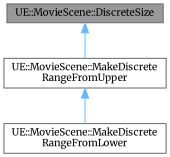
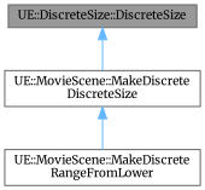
  digraph {
    fontname=Merriweather
    rankdir=TB
    node [color=grey40 fillcolor=white fontname=Merriweather fontsize=10 shape=box style=filled]
    edge [color=steelblue1 dir=back fontname=Merriweather fontsize=10 labelfontname=Helvetica labelfontsize=10 style=solid]
-   n1 [color=gray40 fillcolor=grey60 fontcolor=black height=0.2 label="UE::MovieScene::DiscreteSize" width=0.4]
-   n2 [height=0.2 label="UE::MovieScene::MakeDiscrete\lRangeFromUpper" width=0.4]
+   n1 [color=gray40 fillcolor=grey60 fontcolor=black height=0.2 label="UE::DiscreteSize::DiscreteSize" width=0.4]
+   n2 [height=0.2 label="UE::MovieScene::MakeDiscrete\lDiscreteSize" width=0.4]
    n3 [height=0.2 label="UE::MovieScene::MakeDiscrete\lRangeFromLower" width=0.4]
    n1 -> n2
    n2 -> n3
  }
